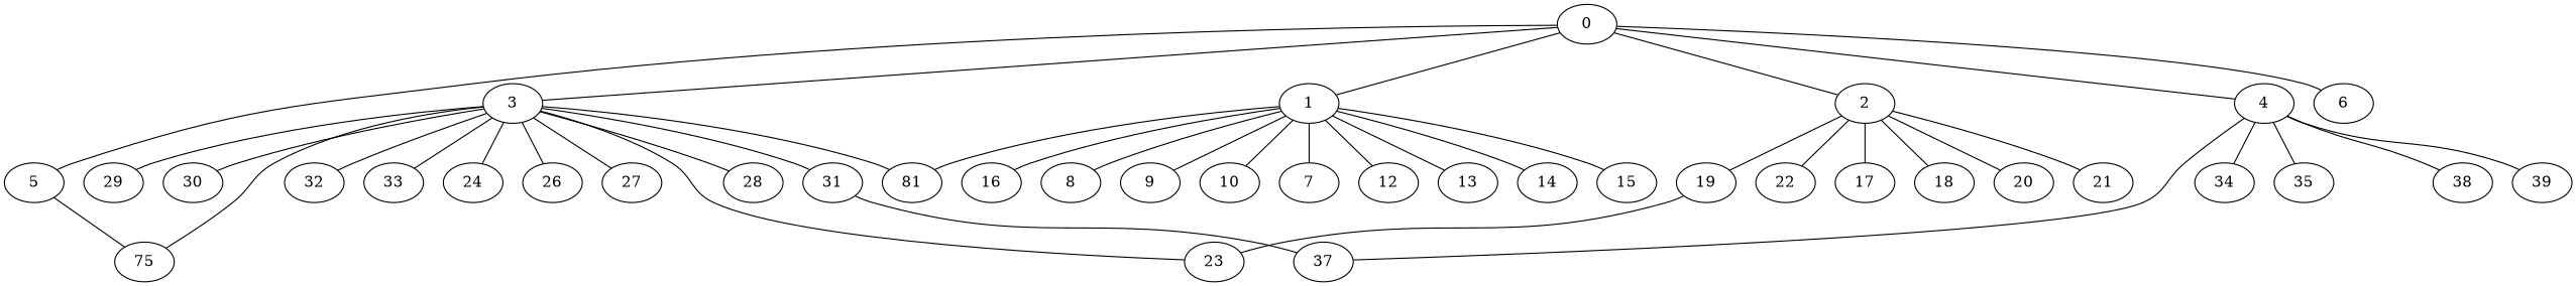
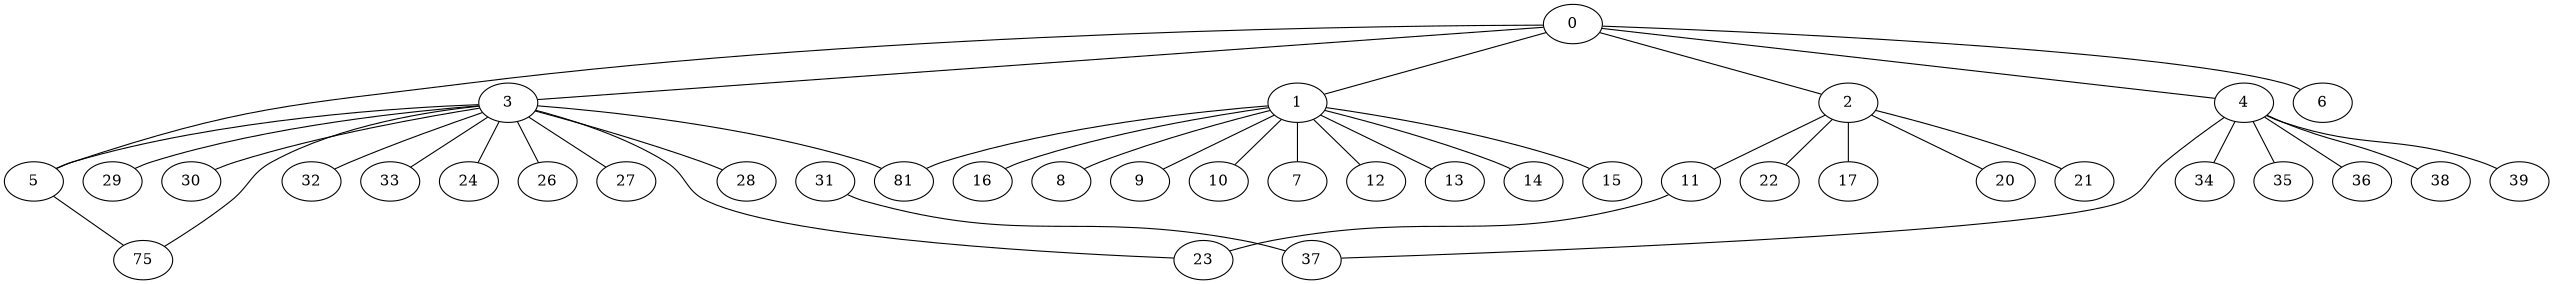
  graph {
    0
    1
    2
    3
    4
    5
    6
    7
    8
    9
    10
    n12 [label=81]
    12
    13
    14
    15
    16
    17
-   18
-   19
+   19 [label=11]
    20
    21
    22
    32
    33
    23
    24
    n28 [label=75]
    26
    27
    28
    29
    30
    31
    34
    35
+   36
    37
    38
    39
    0 -- 1
    0 -- 2
    0 -- 3
    0 -- 4
    0 -- 5
    0 -- 6
    1 -- 7
    1 -- 8
    1 -- 9
    1 -- 10
    1 -- n12
    1 -- 12
    1 -- 13
    1 -- 14
    1 -- 15
    1 -- 16
    2 -- 17
-   2 -- 18
    2 -- 19
    2 -- 20
    2 -- 21
    2 -- 22
    3 -- n12
    3 -- 32
    3 -- 33
    3 -- 23
    3 -- 24
    3 -- n28
    3 -- 26
    3 -- 27
    3 -- 28
    3 -- 29
    3 -- 30
-   3 -- 31
+   3 -- 5
    4 -- 34
    4 -- 35
+   4 -- 36
    4 -- 37
    4 -- 38
    4 -- 39
    5 -- n28
    19 -- 23
    31 -- 37
  }
